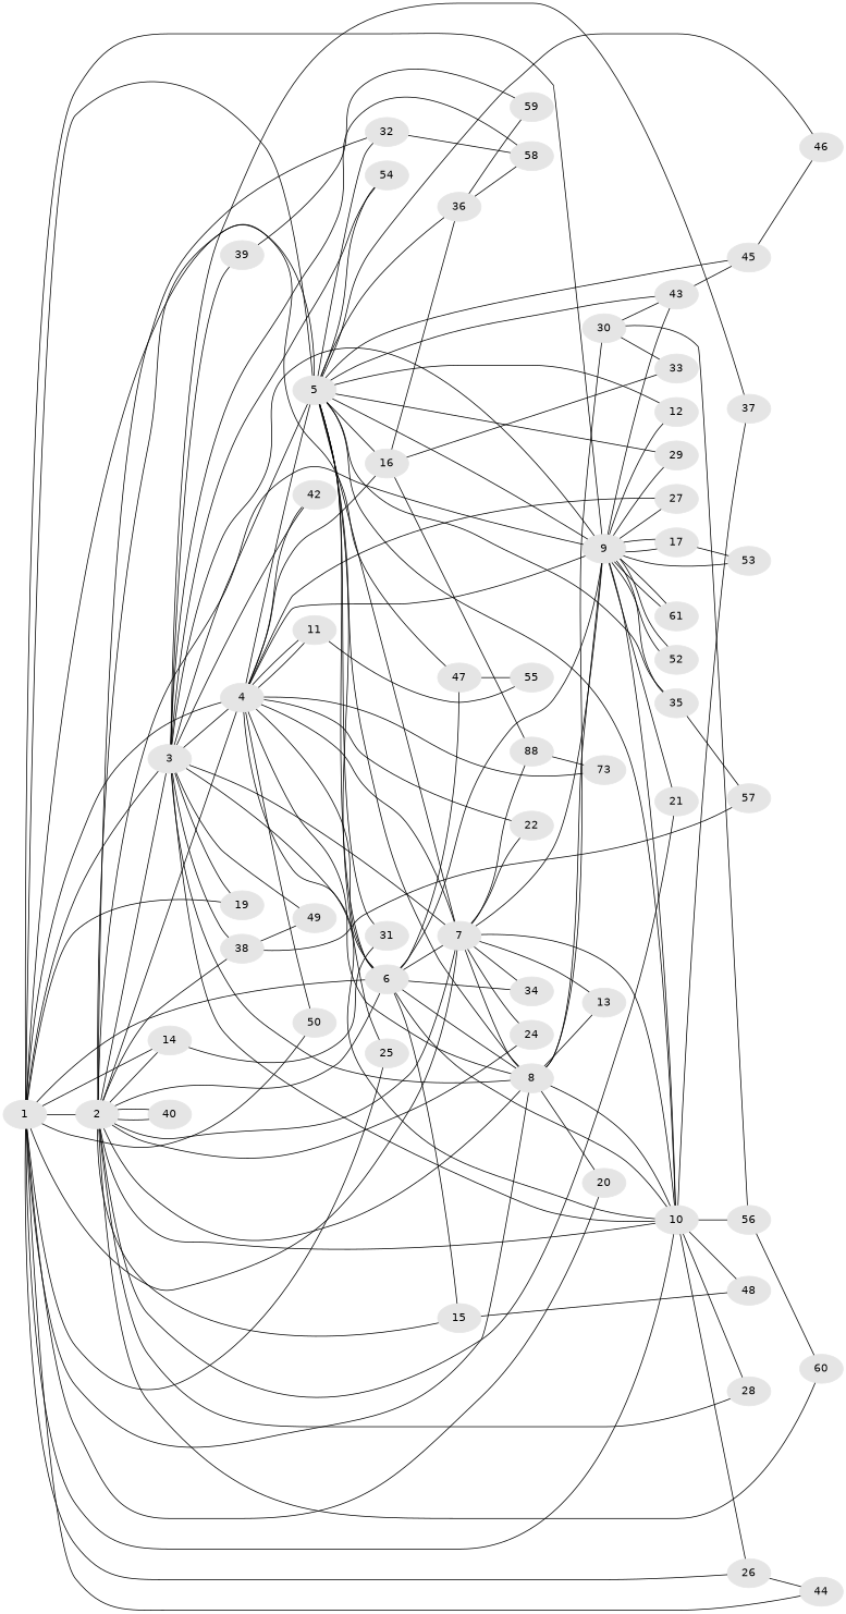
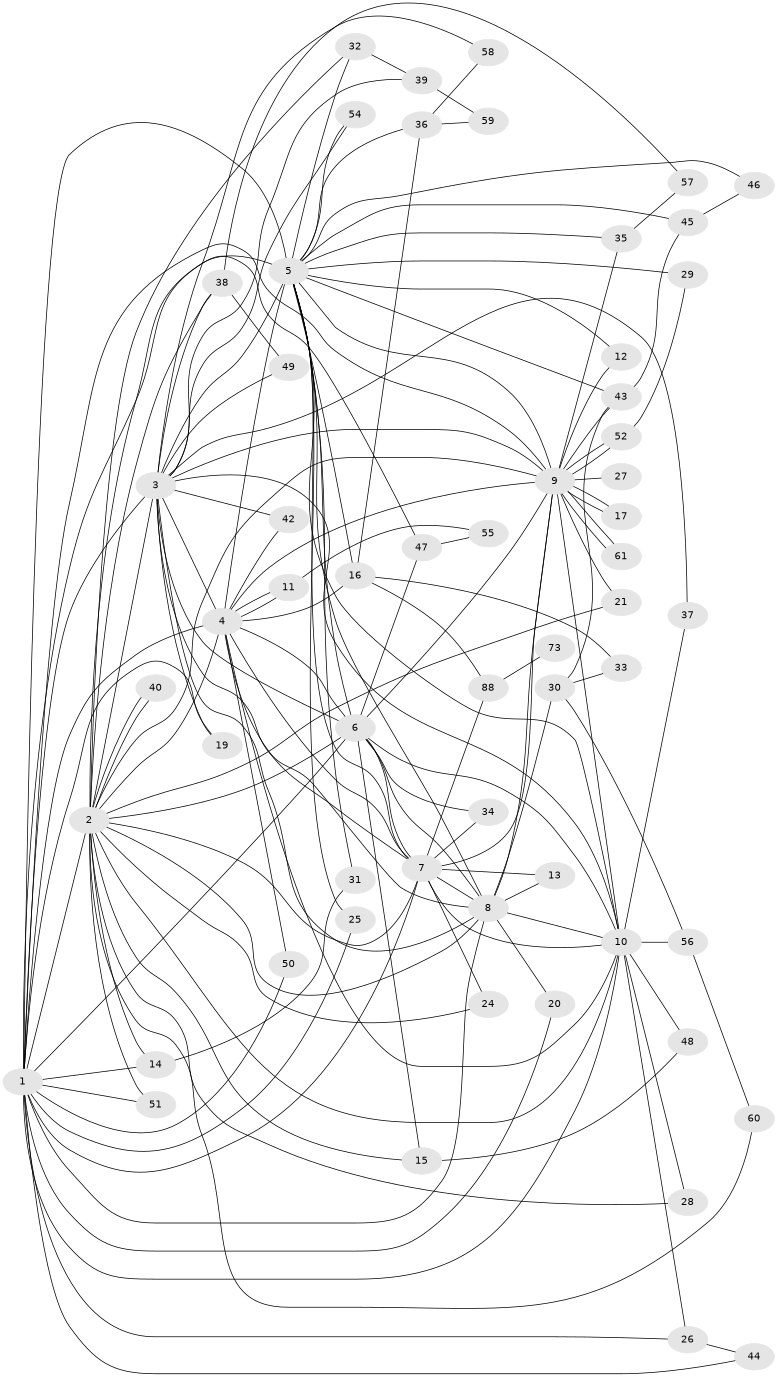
  graph {
    fontname="DejaVu Sans"
    rankdir=LR
    node [color=gray90 fontname="DejaVu Sans" style=filled]
    edge [fontname="DejaVu Sans"]
    1
    2
    3
    4
    5
    6
    7
    8
    9
    10
    14
    19
    20
    25
    26
    44
    47
    50
+   51
    15
    21
    24
    28
    32
    38
    40
    60
    37
    39
    42
    49
    54
    58
    11
    16
-   22
    n37 [label=73]
    27
    12
    29
    31
    35
    36
    45
    46
    43
    34
    13
    n49 [label=88]
    30
    17
    n52 [label=61]
    52
-   53
    48
    56
    55
    57
    59
    33
    1 -- 2
    1 -- 3
    1 -- 4
    1 -- 5
    1 -- 6
    1 -- 7
    1 -- 8
    1 -- 9
    1 -- 10
    1 -- 14
    1 -- 19
    1 -- 20
    1 -- 25
    1 -- 26
    1 -- 44
    1 -- 47
    1 -- 50
+   1 -- 51
    2 -- 3
    2 -- 4
    2 -- 5
    2 -- 6
    2 -- 7
    2 -- 8
    2 -- 9
    2 -- 10
    2 -- 14
+   2 -- 51
    2 -- 15
    2 -- 21
    2 -- 24
    2 -- 28
    2 -- 32
    2 -- 38
    2 -- 40
    2 -- 40
    2 -- 60
    3 -- 4
    3 -- 5
    3 -- 6
    3 -- 7
    3 -- 8
    3 -- 9
    3 -- 10
    3 -- 19
    3 -- 38
    3 -- 37
    3 -- 39
    3 -- 42
    3 -- 49
    3 -- 54
    3 -- 58
    4 -- 5
    4 -- 6
    4 -- 7
    4 -- 8
    4 -- 9
    4 -- 10
    4 -- 50
    4 -- 42
    4 -- 11
    4 -- 11
    4 -- 16
-   4 -- 22
-   4 -- n37
-   4 -- 27
    5 -- 6
    5 -- 7
    5 -- 8
    5 -- 9
    5 -- 10
    5 -- 25
    5 -- 32
    5 -- 54
    5 -- 16
    5 -- 12
    5 -- 29
    5 -- 31
    5 -- 35
    5 -- 36
    5 -- 45
    5 -- 46
    5 -- 43
    6 -- 7
    6 -- 8
    6 -- 9
    6 -- 10
    6 -- 47
    6 -- 15
    6 -- 34
    7 -- 8
    7 -- 9
    7 -- 10
    7 -- 24
-   7 -- 22
    7 -- 34
    7 -- 13
    7 -- n49
    8 -- 9
    8 -- 10
    8 -- 20
    8 -- 13
    8 -- 30
    9 -- 10
    9 -- 21
    9 -- 27
    9 -- 12
-   9 -- 29
+   52 -- 29
    9 -- 35
    9 -- 43
    9 -- 17
    9 -- 17
    9 -- n52
    9 -- n52
    9 -- 52
    9 -- 52
-   9 -- 53
    10 -- 26
    10 -- 28
    10 -- 37
    10 -- 48
    10 -- 56
    14 -- 31
    26 -- 44
    47 -- 55
    15 -- 48
-   32 -- 58
+   32 -- 39
    38 -- 49
    38 -- 57
    39 -- 59
    11 -- 55
    16 -- 36
    16 -- n49
    16 -- 33
    35 -- 57
    36 -- 58
    36 -- 59
    45 -- 46
    43 -- 45
    n49 -- n37
    30 -- 43
    30 -- 56
    30 -- 33
-   17 -- 53
    56 -- 60
  }
